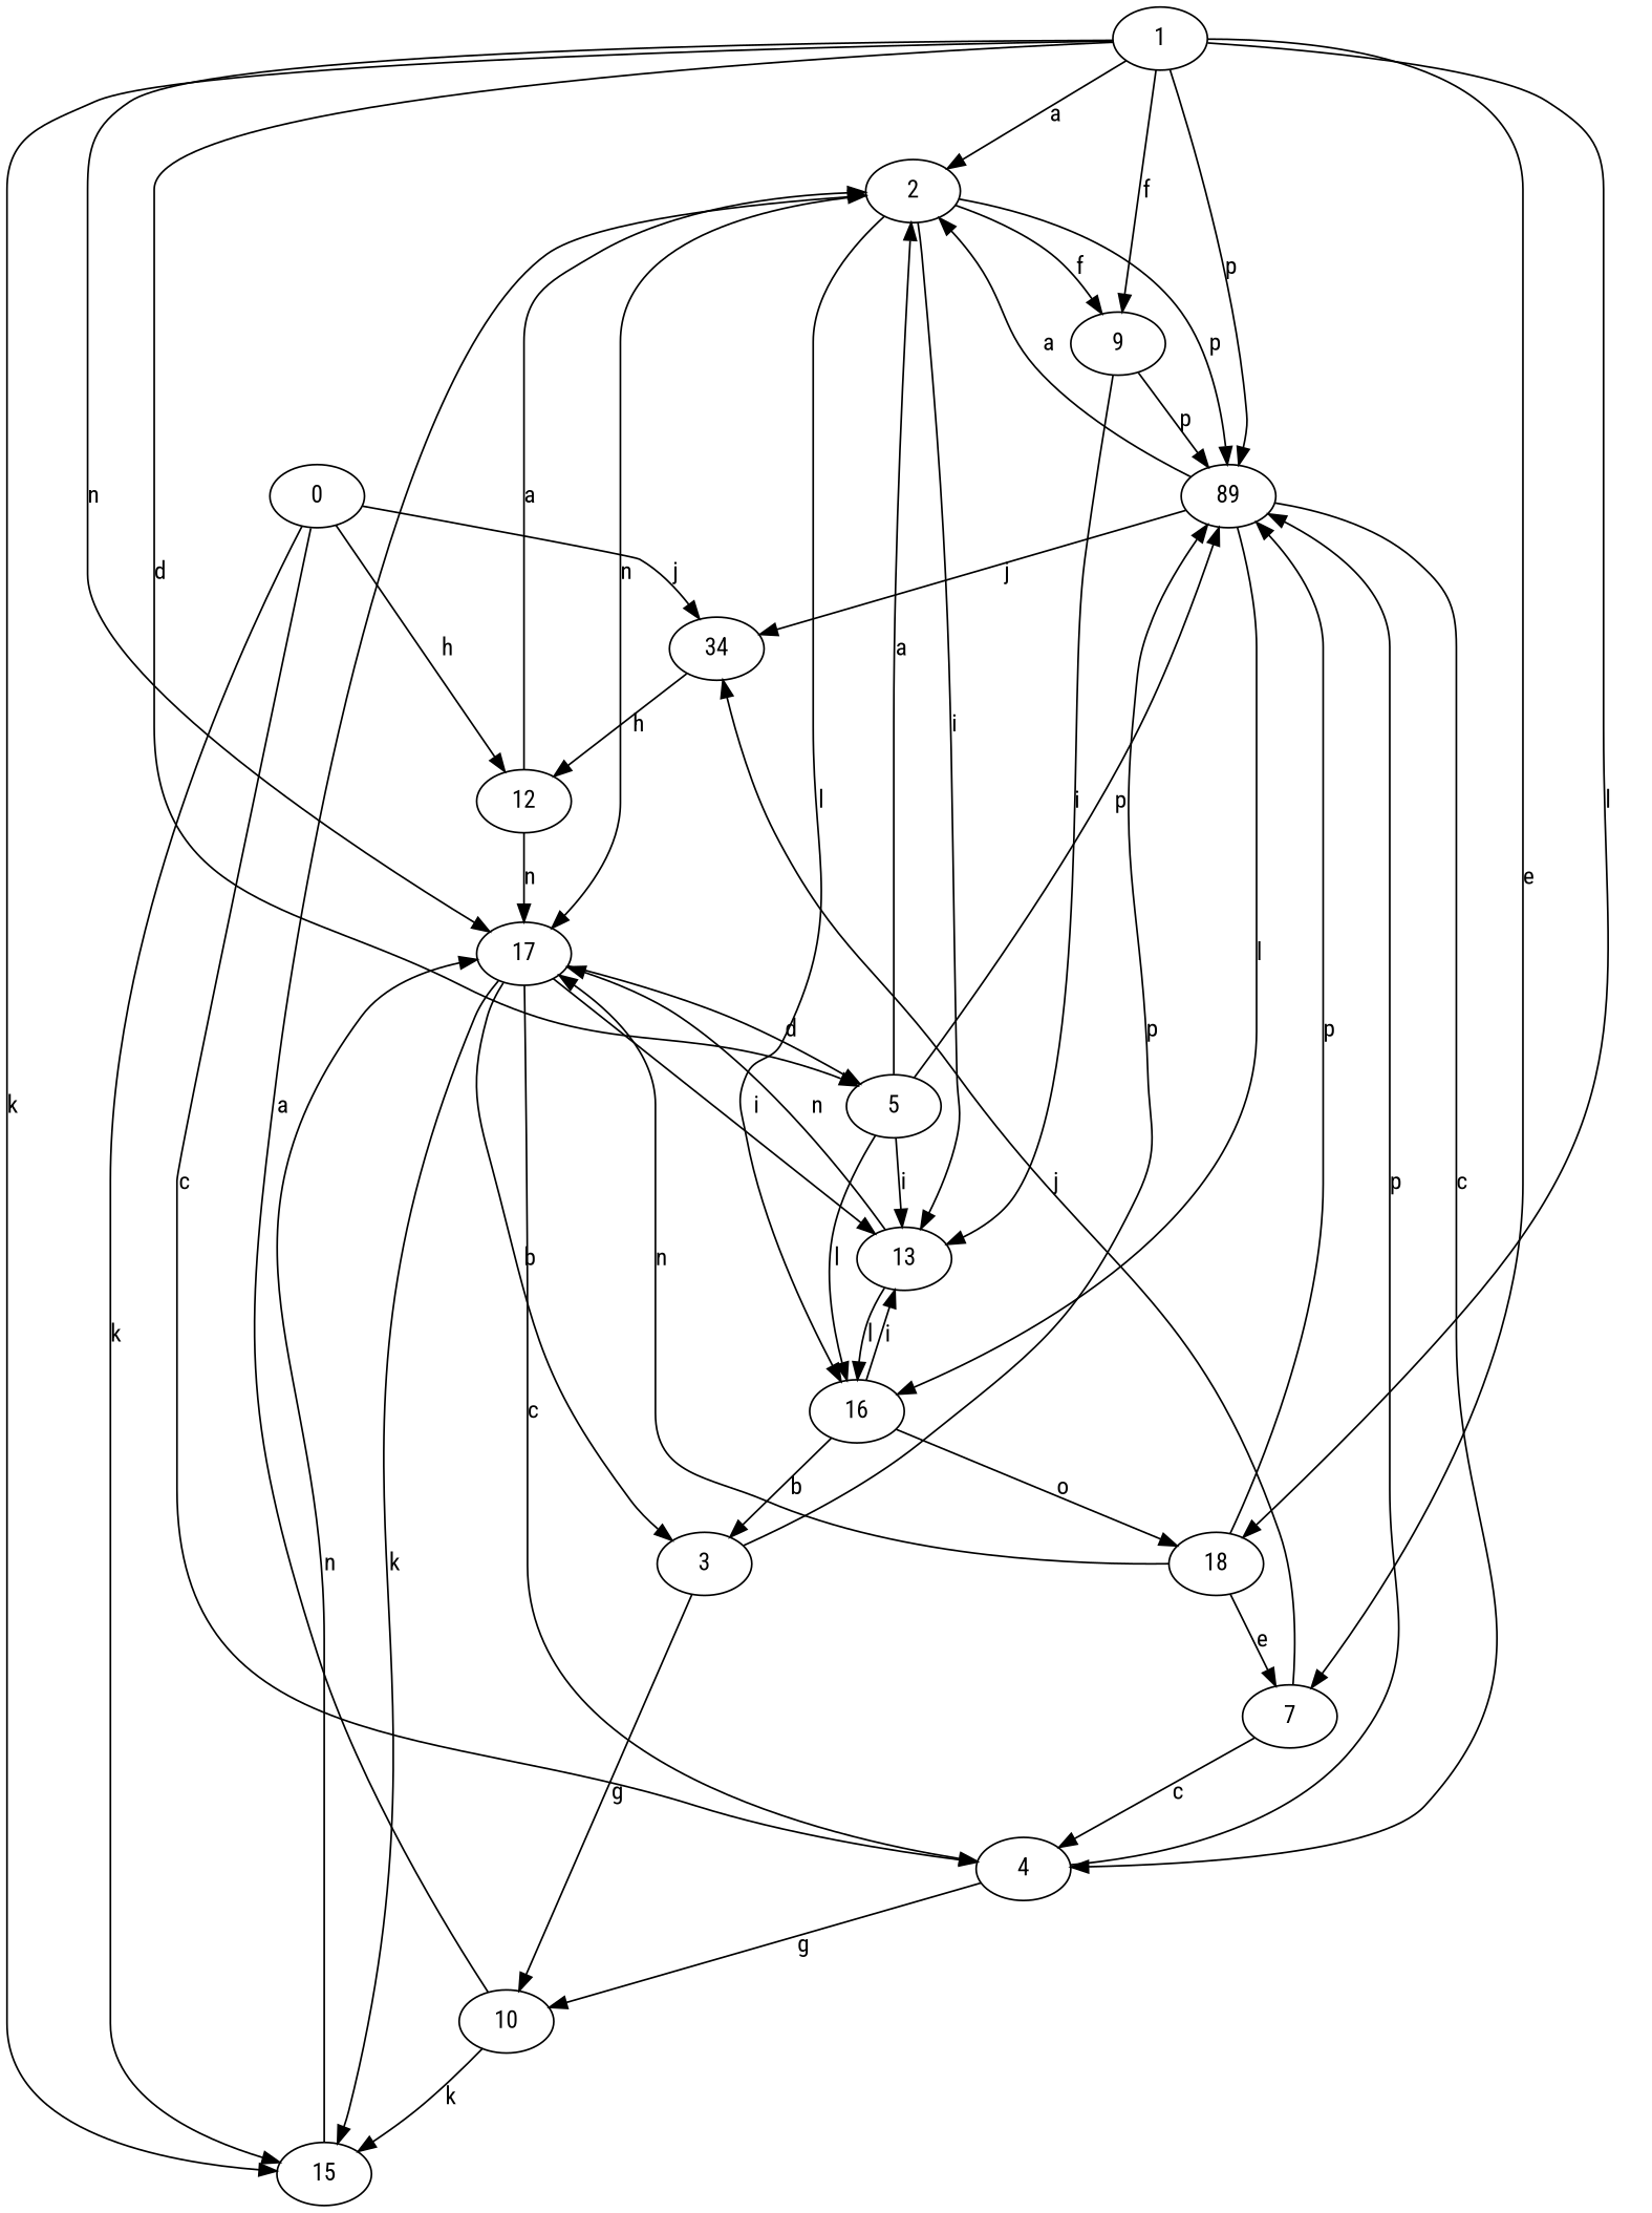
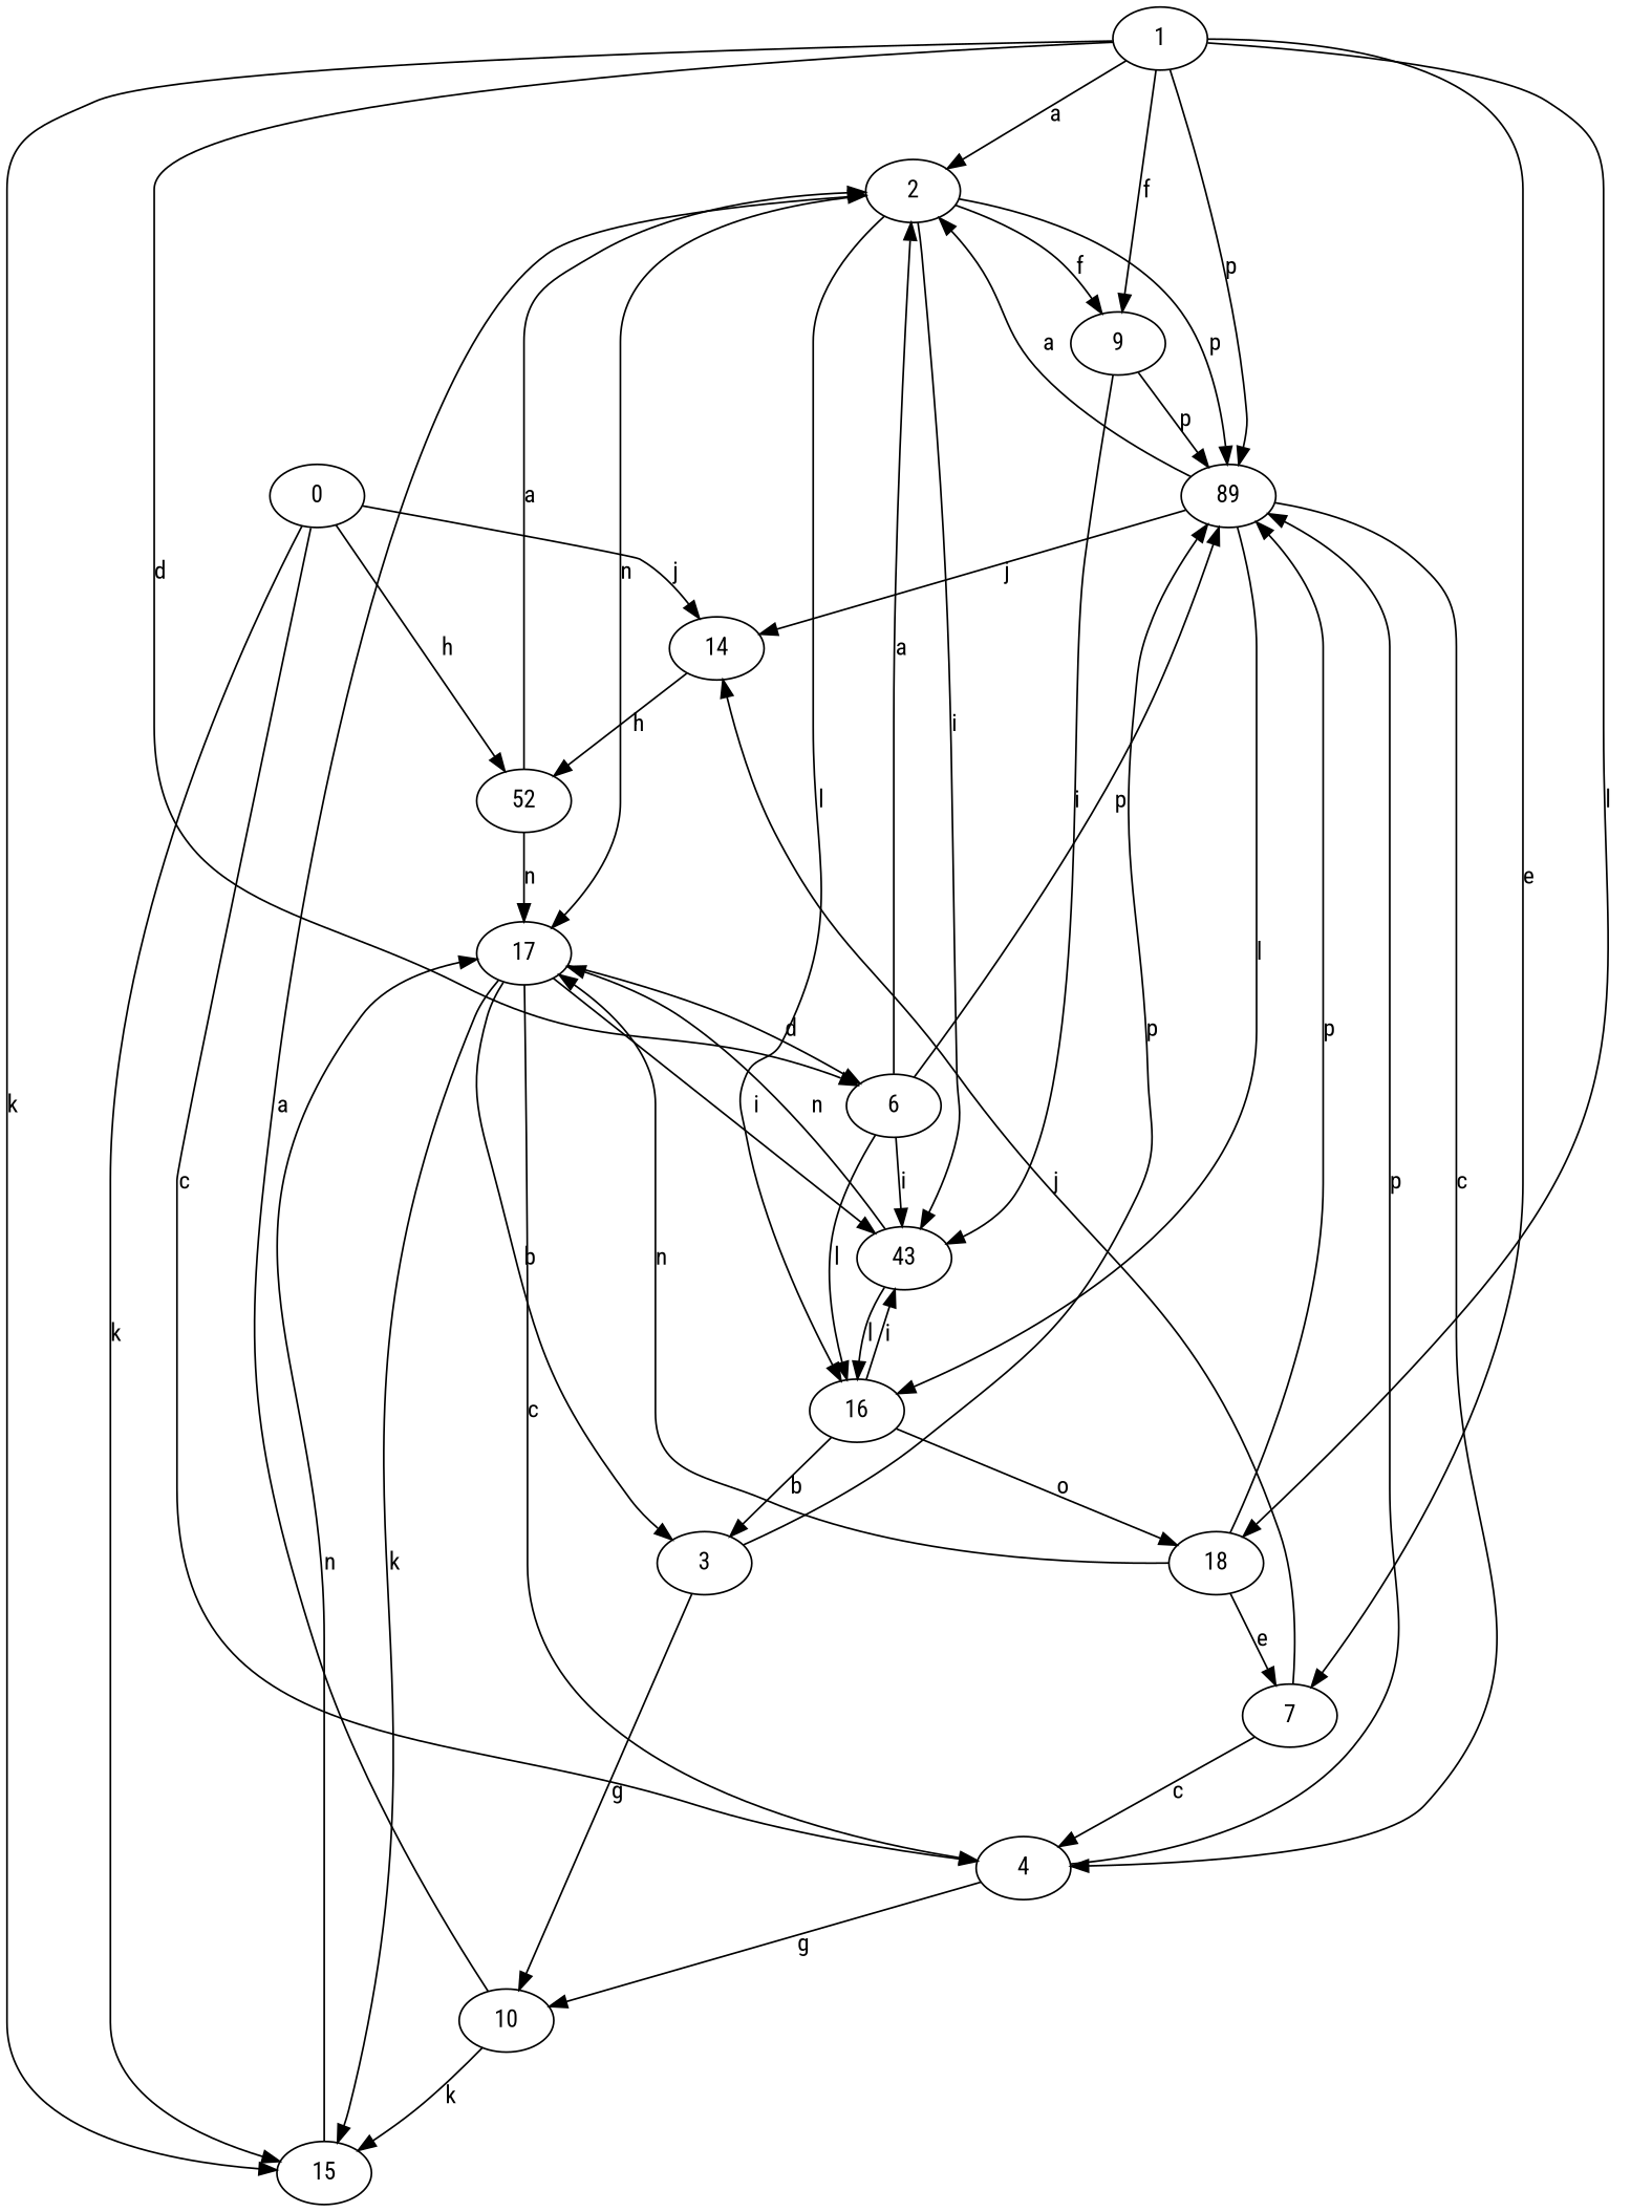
  strict digraph {
    fontname="Roboto Condensed"
    node [fontname="Roboto Condensed"]
    edge [fontname="Roboto Condensed"]
    1
    2
-   6 [label=5]
+   6
    7
    9
    15
    17
    n8 [label=89]
    18
    16
-   13
+   13 [label=43]
    4
-   14 [label=34]
+   14
    3
    10
-   12
+   12 [label=52]
    0
    1 -> 2 [label=a]
    1 -> 6 [label=d]
    1 -> 7 [label=e]
    1 -> 9 [label=f]
    1 -> 15 [label=k]
-   1 -> 17 [label=n]
    1 -> n8 [label=p]
    1 -> 18 [label=l]
    2 -> 9 [label=f]
    2 -> 17 [label=n]
    2 -> n8 [label=p]
    2 -> 16 [label=l]
    2 -> 13 [label=i]
    6 -> 2 [label=a]
    6 -> n8 [label=p]
    6 -> 16 [label=l]
    6 -> 13 [label=i]
    7 -> 4 [label=c]
    7 -> 14 [label=j]
    9 -> n8 [label=p]
    9 -> 13 [label=i]
    15 -> 17 [label=n]
    17 -> 6 [label=d]
    17 -> 15 [label=k]
    17 -> 13 [label=i]
    17 -> 4 [label=c]
    17 -> 3 [label=b]
    n8 -> 2 [label=a]
    n8 -> 16 [label=l]
    n8 -> 4 [label=c]
    n8 -> 14 [label=j]
    18 -> 7 [label=e]
    18 -> 17 [label=n]
    18 -> n8 [label=p]
    16 -> 18 [label=o]
    16 -> 13 [label=i]
    16 -> 3 [label=b]
    13 -> 17 [label=n]
    13 -> 16 [label=l]
    4 -> n8 [label=p]
    4 -> 10 [label=g]
    14 -> 12 [label=h]
    3 -> n8 [label=p]
    3 -> 10 [label=g]
    10 -> 2 [label=a]
    10 -> 15 [label=k]
    12 -> 2 [label=a]
    12 -> 17 [label=n]
    0 -> 15 [label=k]
    0 -> 4 [label=c]
    0 -> 14 [label=j]
    0 -> 12 [label=h]
  }
